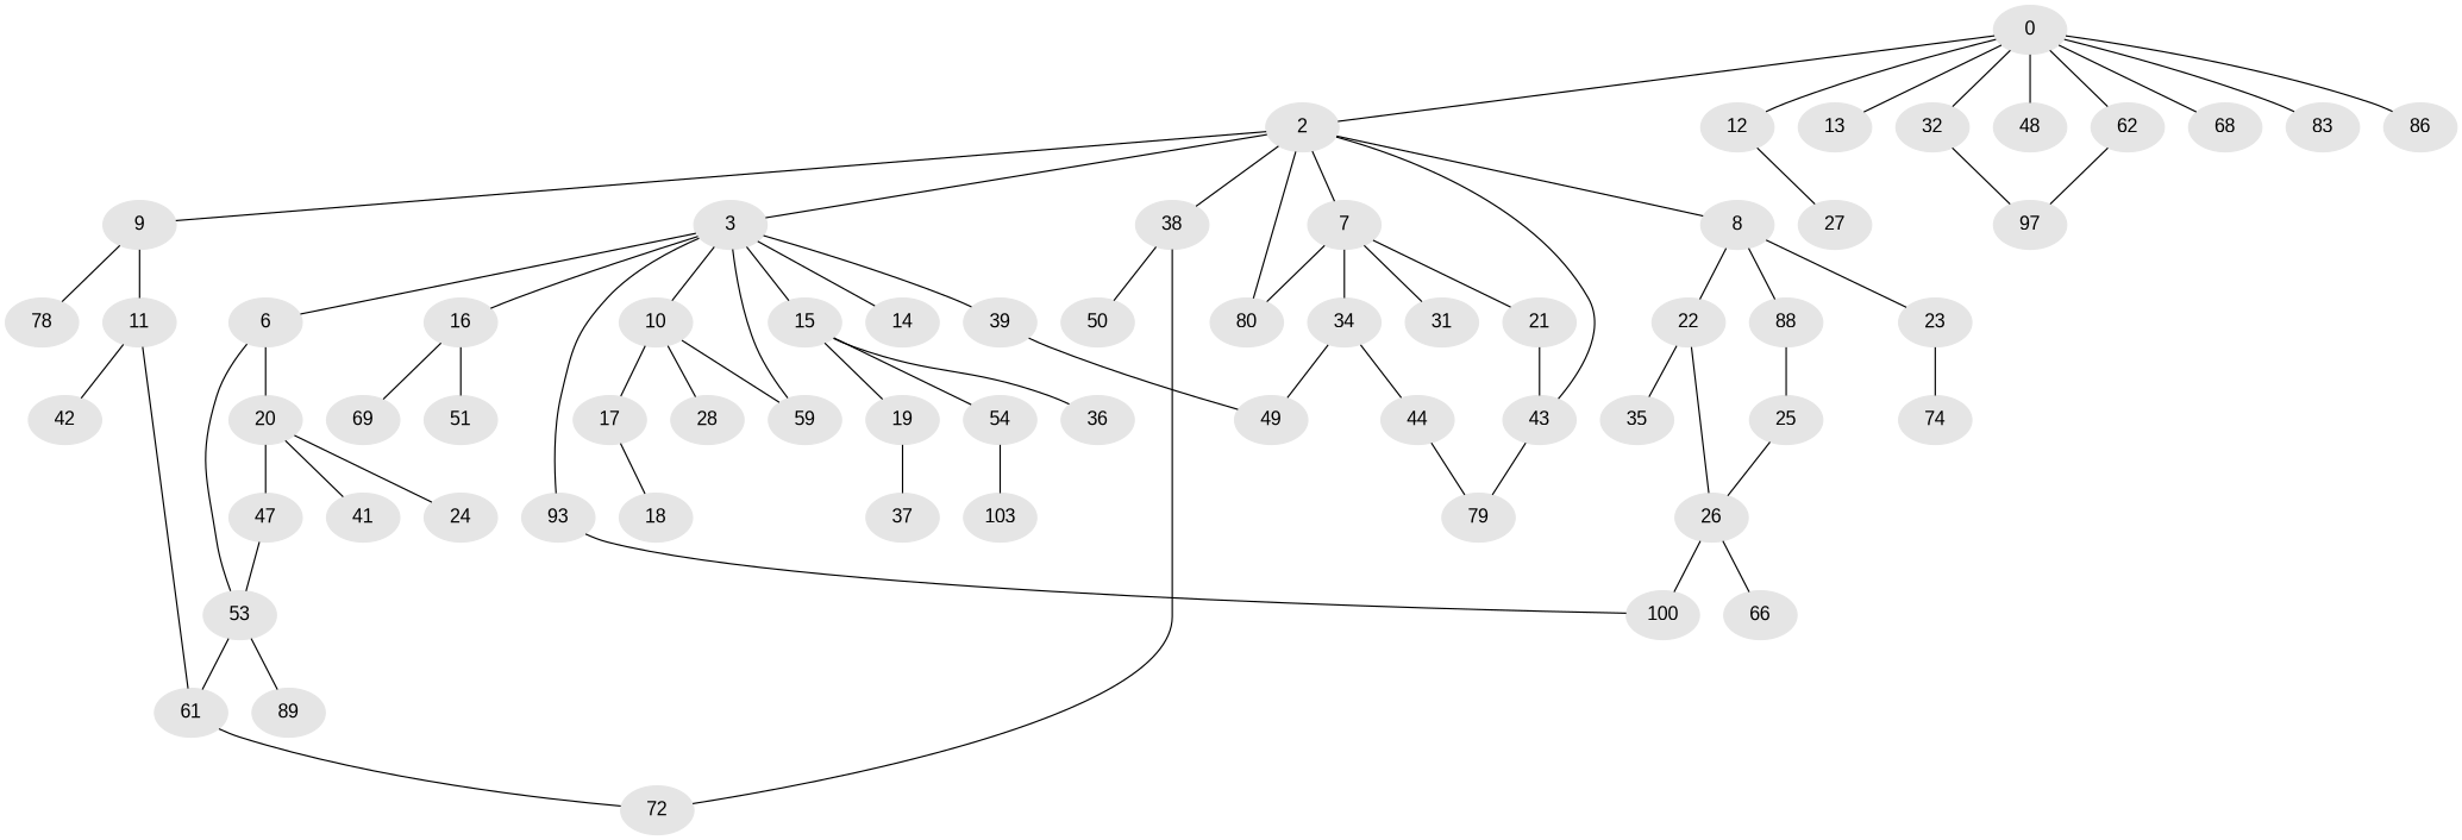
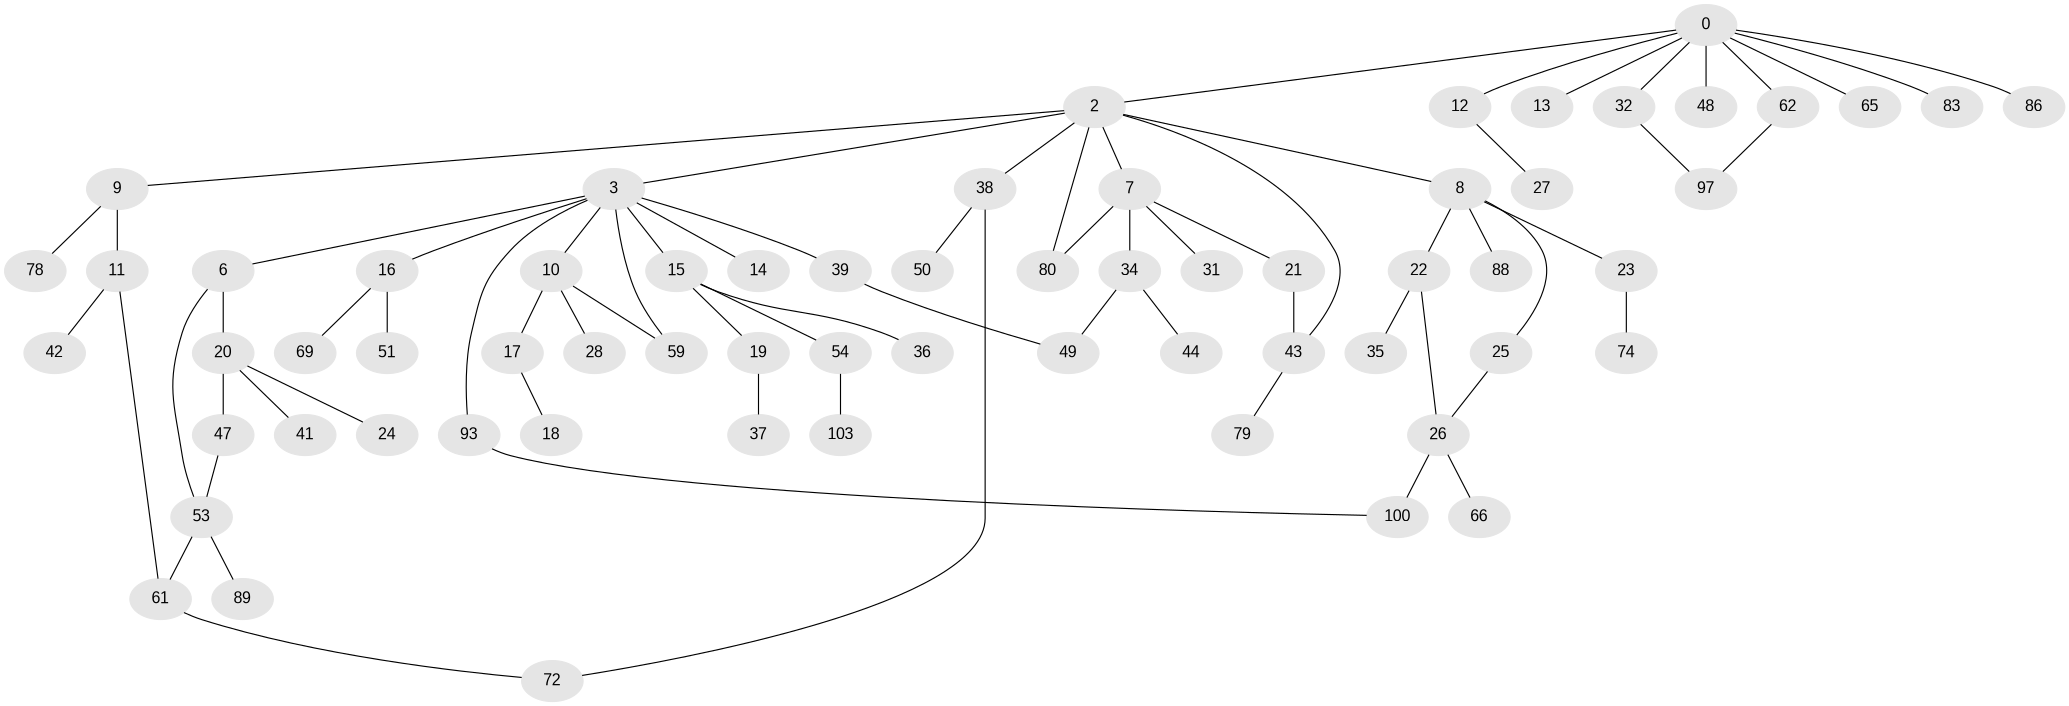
  graph {
    fontname="Liberation Sans"
    node [color=gray90 fontname="Liberation Sans" style=filled]
    edge [fontname="Liberation Sans"]
    n1 [label=0 super="+4"]
    2 [super="+58"]
    12 [super="+92"]
    13
    32 [super="+87"]
    48
    62 [super="+65"]
-   68
+   68 [label=65]
    83
    86
    3 [super="+5"]
    7 [super="+30"]
    8 [super="+70"]
    9 [super="+40"]
    38 [super="+71"]
    43 [super="+91"]
    80 [super="+95"]
    27 [super="+55"]
    97
    6 [super="+46"]
    10 [super="+67"]
    14 [super="+75"]
    15 [super="+84"]
    16 [super="+63"]
    39
    93 [super="+96"]
    59 [super="+85"]
    21 [super="+33"]
    31
    34 [super="+99"]
    25 [super="+53"]
    23 [super="+52"]
    22 [super="+94"]
    88
    11
    78
    50
    72 [super="+81"]
    79 [super="+101"]
    20 [super="+45"]
    n41 [label=53 super="+60"]
    17
    28
    19 [super="+29"]
    36
    54 [super="+90"]
    51 [super="+57"]
    69 [super="+102"]
    26 [super="+98"]
    49 [super="+77"]
    100
    24
    41
    47
    74
    61 [super="+73"]
    89
    44 [super="+76"]
    35
    42 [super="+82"]
    18 [super="+64"]
    37
    103 [super="+104"]
    66
    n1 -- 2
    n1 -- 12
    n1 -- 13
    n1 -- 32
    n1 -- 48
    n1 -- 62
    n1 -- 68
    n1 -- 83
    n1 -- 86
    2 -- 3
    2 -- 7
    2 -- 8
    2 -- 9
    2 -- 38
    2 -- 43
    2 -- 80
    12 -- 27
    32 -- 97
    62 -- 97
    3 -- 6
    3 -- 10
    3 -- 14
    3 -- 15
    3 -- 16
    3 -- 39
    3 -- 93
    3 -- 59
    7 -- 80
    7 -- 21
    7 -- 31
    7 -- 34
-   88 -- 25
+   8 -- 25
    8 -- 23
    8 -- 22
    8 -- 88
    9 -- 11
    9 -- 78
    38 -- 50
    38 -- 72
    43 -- 79
    6 -- 20
    6 -- n41
    10 -- 59
    10 -- 17
    10 -- 28
    15 -- 19
    15 -- 36
    15 -- 54
    16 -- 51
    16 -- 69
    39 -- 49
    93 -- 100
    21 -- 43
    34 -- 49
    34 -- 44
    25 -- 26
    23 -- 74
    22 -- 26
    22 -- 35
    11 -- 61
    11 -- 42
    20 -- 24
    20 -- 41
    20 -- 47
    n41 -- 61
    n41 -- 89
    17 -- 18
    19 -- 37
    54 -- 103
    26 -- 100 [weight=2]
    26 -- 66
    47 -- n41
    61 -- 72
-   44 -- 79
  }
